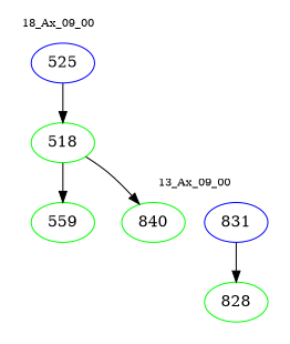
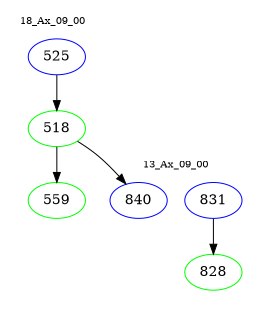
  digraph {
    node [color=green]
    edge [color=black]
    n1 [color=blue label=831]
    n2 [label=828]
-   n3 [label=840]
+   n3 [color=blue label=840]
    n4 [color=blue label=525]
    n5 [label=518]
    n6 [label=559]
    subgraph cluster_1 {
      color=white
      fontsize=10
      label="13_Ax_09_00"
      n1
      n2
      n3
    }
    subgraph cluster_2 {
      color=white
      fontsize=10
      label="18_Ax_09_00"
      n4
      n5
      n6
    }
    n1 -> n2
    n4 -> n5
    n5 -> n3
    n5 -> n6
  }
